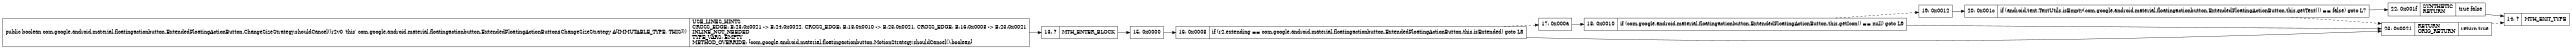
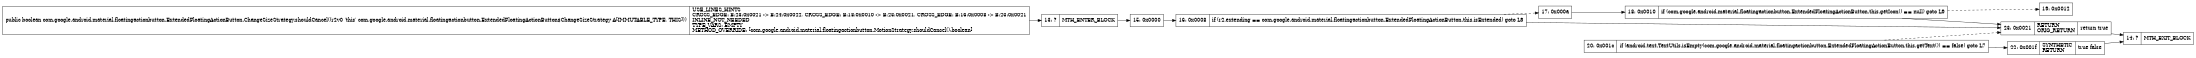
  digraph {
    rankdir=LR
    node [shape=record]
    n1 [label="{13\:\ ?|MTH_ENTER_BLOCK\l}"]
    n2 [label="{15\:\ 0x0000}"]
    n3 [label="{16\:\ 0x0008|if (r2.extending == com.google.android.material.floatingactionbutton.ExtendedFloatingActionButton.this.isExtended) goto L9\l}"]
    n4 [label="{17\:\ 0x000a}"]
    n5 [label="{23\:\ 0x0021|RETURN\lORIG_RETURN\l|return true\l}"]
    n6 [label="{18\:\ 0x0010|if (com.google.android.material.floatingactionbutton.ExtendedFloatingActionButton.this.getIcon() == null) goto L9\l}"]
-   n7 [label="{14\:\ ?|MTH_EXIT_TYPE\l}"]
+   n7 [label="{14\:\ ?|MTH_EXIT_BLOCK\l}"]
    n8 [label="{19\:\ 0x0012}"]
    n9 [label="{20\:\ 0x001c|if (android.text.TextUtils.isEmpty(com.google.android.material.floatingactionbutton.ExtendedFloatingActionButton.this.getText()) == false) goto L7\l}"]
    n10 [label="{22\:\ 0x001f|SYNTHETIC\lRETURN\l|true false\l}"]
    n11 [label="{public boolean com.google.android.material.floatingactionbutton.ExtendedFloatingActionButton.ChangeSizeStrategy.shouldCancel((r2v0 'this' com.google.android.material.floatingactionbutton.ExtendedFloatingActionButton$ChangeSizeStrategy A[IMMUTABLE_TYPE, THIS]))  | USE_LINES_HINTS\lCROSS_EDGE: B:23:0x0021 \-\> B:24:0x0022, CROSS_EDGE: B:18:0x0010 \-\> B:23:0x0021, CROSS_EDGE: B:16:0x0008 \-\> B:23:0x0021\lINLINE_NOT_NEEDED\lTYPE_VARS: EMPTY\lMETHOD_OVERRIDE: [com.google.android.material.floatingactionbutton.MotionStrategy.shouldCancel():boolean]\l}"]
    n1 -> n2
    n2 -> n3
    n3 -> n4 [style=dashed]
    n3 -> n5
    n4 -> n6
-   n5 -> n7 [style=dashed]
+   n5 -> n7
    n6 -> n5
    n6 -> n8 [style=dashed]
-   n8 -> n9
    n9 -> n5 [style=dashed]
    n9 -> n10
    n10 -> n7
    n11 -> n1
  }
